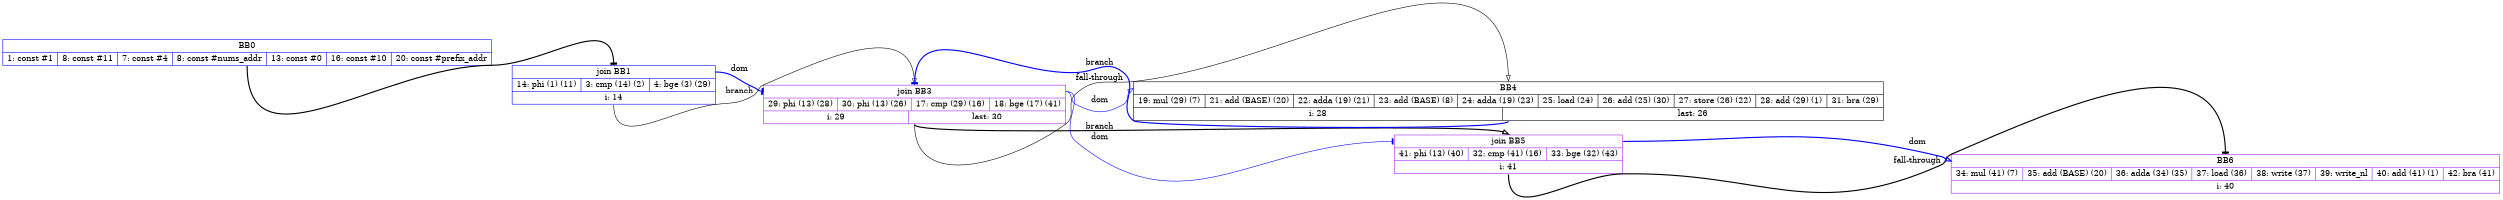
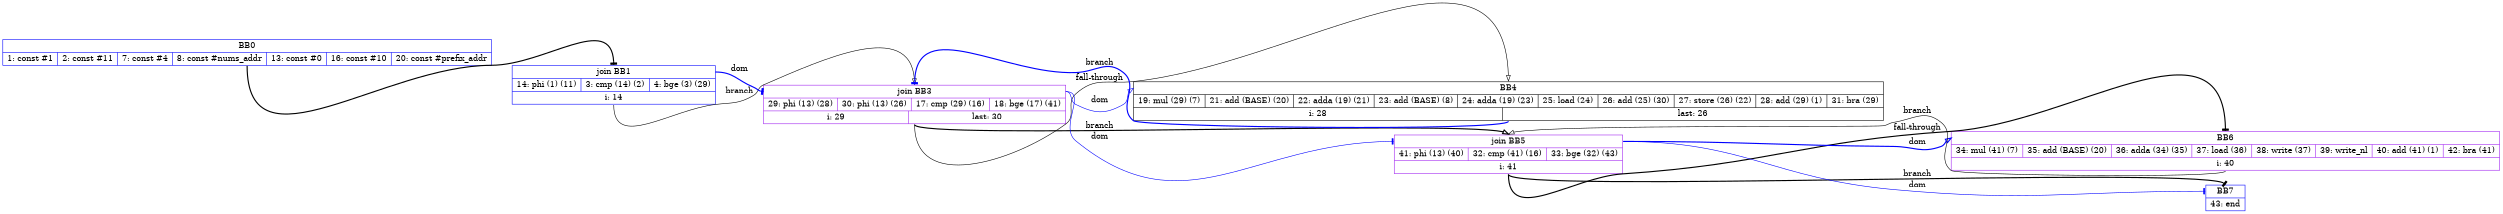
  digraph {
    rankdir=LR
    node [color=blue shape=record]
    edge [arrowhead=tee headport=n style=bold tailport=s]
-   n1 [label="<b>BB0 | {1: const #1|8: const #11|7: const #4|8: const #nums_addr|13: const #0|16: const #10|20: const #prefix_addr}"]
+   n1 [label="<b>BB0 | {1: const #1|2: const #11|7: const #4|8: const #nums_addr|13: const #0|16: const #10|20: const #prefix_addr}"]
    n2 [label="<b>join BB1 | {14: phi (1) (11)|3: cmp (14) (2)|4: bge (3) (29)}| {i: 14}"]
    n3 [color=purple label="<b>join BB3 | {29: phi (13) (28)|30: phi (13) (26)|17: cmp (29) (16)|18: bge (17) (41)}| {i: 29 | last: 30}"]
    n4 [color=black label="<b>BB4 | {19: mul (29) (7)|21: add (BASE) (20)|22: adda (19) (21)|23: add (BASE) (8)|24: adda (19) (23)|25: load (24)|26: add (25) (30)|27: store (26) (22)|28: add (29) (1)|31: bra (29)}| {i: 28 | last: 26}"]
    n5 [color=purple label="<b>join BB5 | {41: phi (13) (40)|32: cmp (41) (16)|33: bge (32) (43)}| {i: 41}"]
    n6 [color=purple label="<b>BB6 | {34: mul (41) (7)|35: add (BASE) (20)|36: adda (34) (35)|37: load (36)|38: write (37)|39: write_nl|40: add (41) (1)|42: bra (41)}| {i: 40}"]
+   n7 [label="<b>BB7 | {43: end}"]
    n1 -> n2
    n2 -> n3 [arrowhead=onormal label=branch style=solid]
    n2 -> n3 [color=blue headport=b label=dom tailport=b]
    n3 -> n4 [arrowhead=onormal label="fall-through" style=solid]
    n3 -> n4 [arrowhead=onormal color=blue headport=b label=dom style=solid tailport=b]
    n3 -> n5 [arrowhead=onormal label=branch]
    n3 -> n5 [color=blue headport=b label=dom style=solid tailport=b]
    n4 -> n3 [color=blue label=branch]
    n5 -> n6 [label="fall-through"]
    n5 -> n6 [arrowhead=onormal color=blue headport=b label=dom tailport=b]
+   n5 -> n7 [label=branch]
+   n5 -> n7 [color=blue headport=b label=dom style=solid tailport=b]
+   n6 -> n5 [arrowhead=onormal label=branch style=solid]
  }
